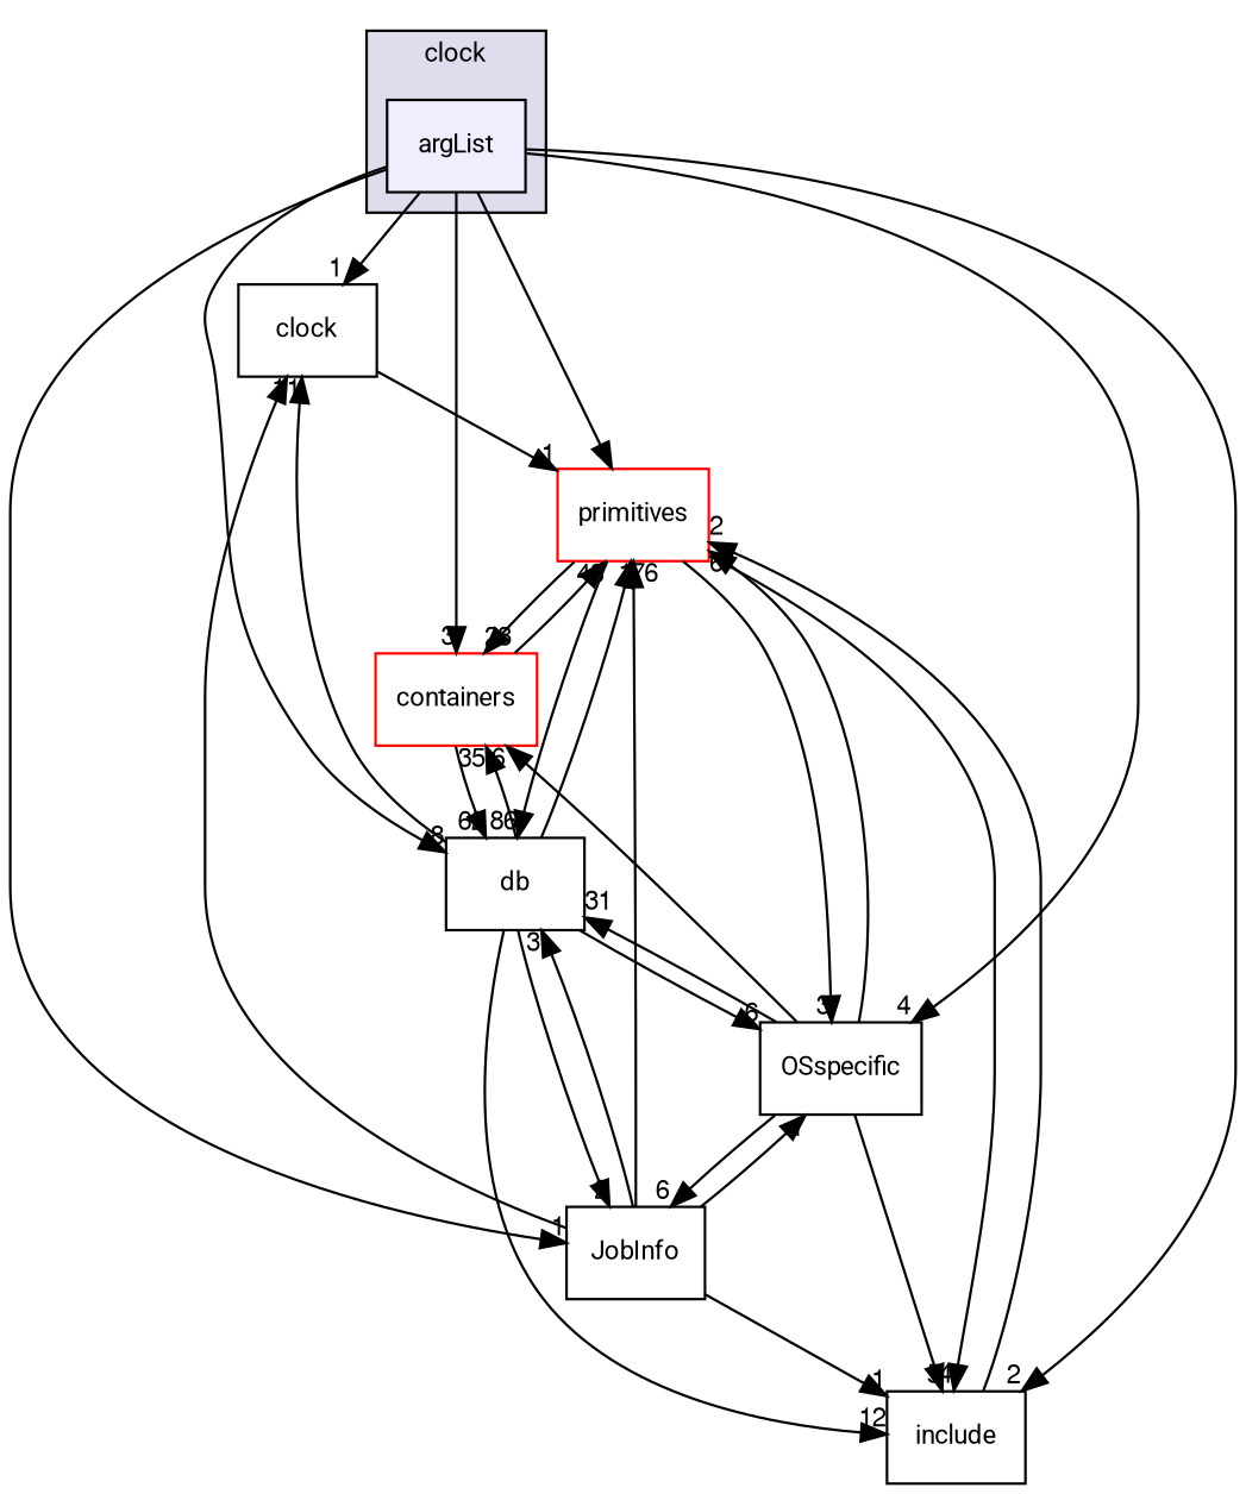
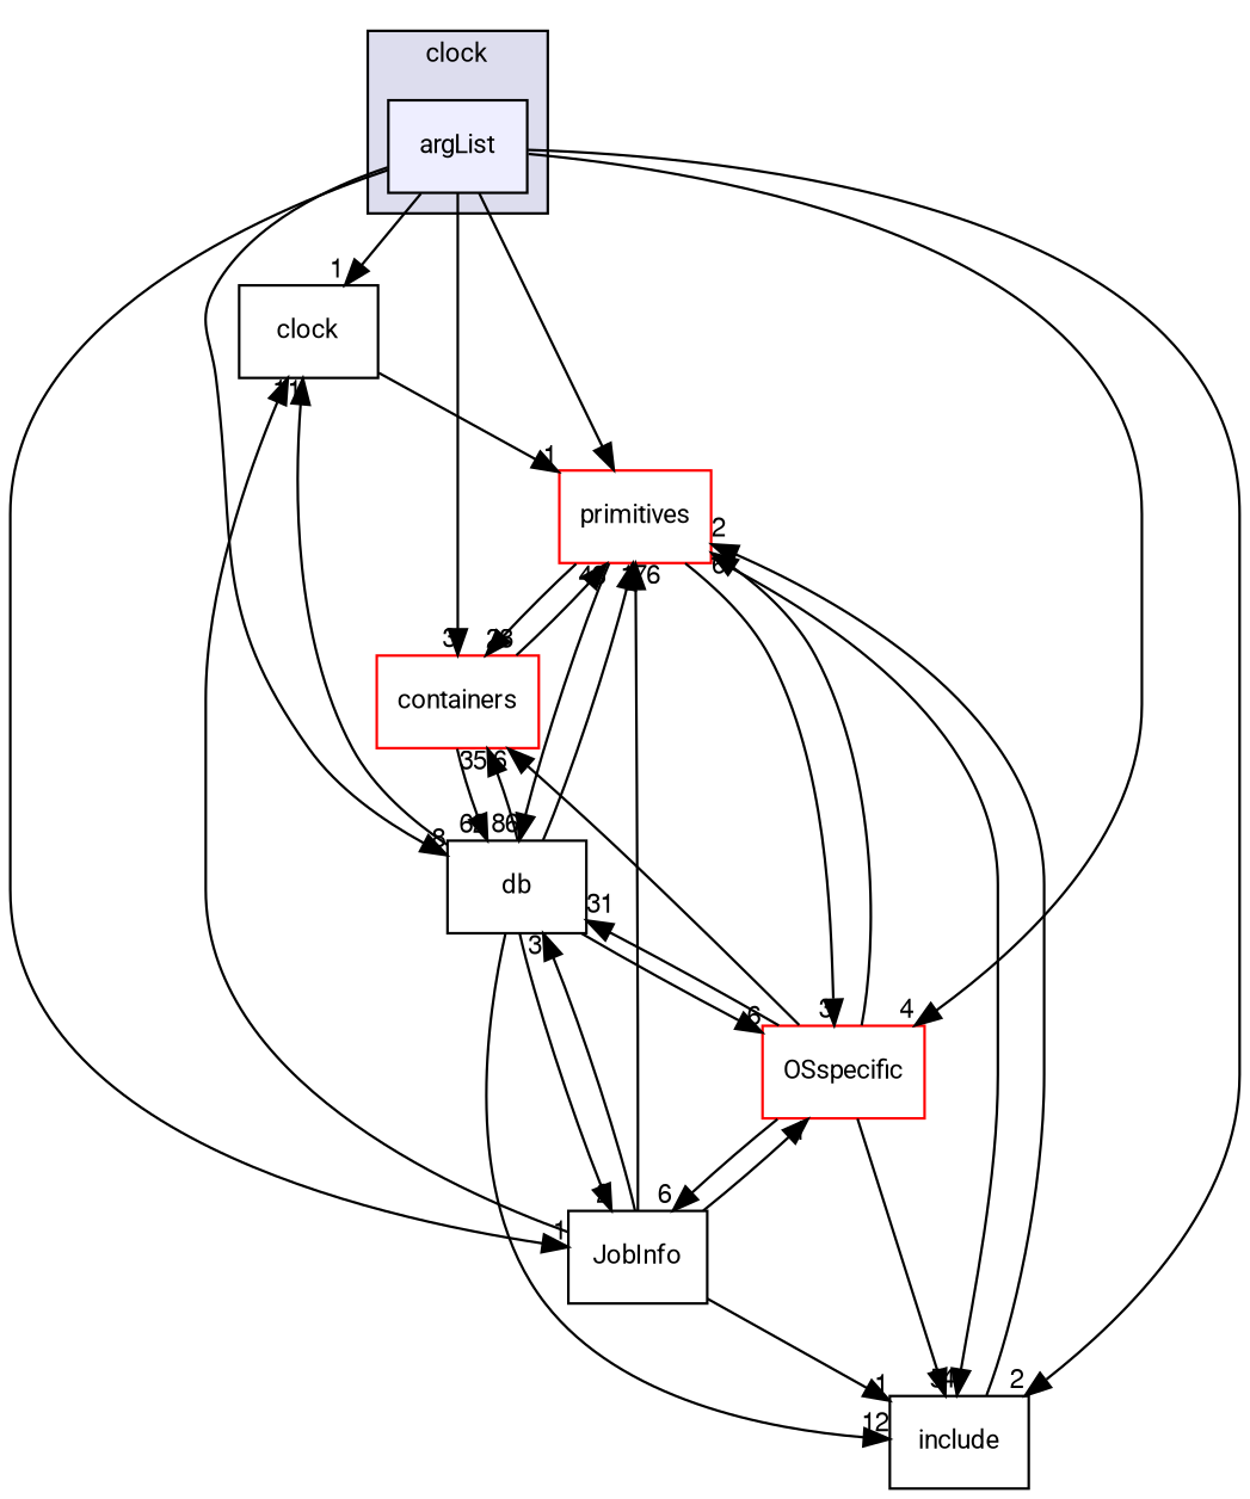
  digraph {
    compound=true
    fontname=Roboto
    node [fontname=Roboto fontsize=10 shape=box]
    edge [fontname=Roboto headlabel=1 labeldistance=1.5 labelfontname=FreeSans labelfontsize=10]
    n1 [fillcolor="#eeeeff" label=argList pencolor=black style=filled]
    n2 [label=clock]
    n3 [label=JobInfo]
    n4 [color=red label=containers]
    n5 [color=black label=db]
    n6 [color=red label=primitives]
    n7 [label=include]
-   n8 [color=black label=OSspecific]
+   n8 [color=red label=OSspecific]
    subgraph cluster_1 {
      bgcolor="#ddddee"
      fontsize=10
      label=clock
      pencolor=black
      n1
    }
    n1 -> n2
    n1 -> n3
    n1 -> n4 [headlabel=3]
    n1 -> n5 [headlabel=8]
    n1 -> n6 [headlabel=4]
    n1 -> n7 [headlabel=2]
    n1 -> n8 [headlabel=4]
    n2 -> n6
    n3 -> n2
    n3 -> n5 [headlabel=3]
    n3 -> n6
    n3 -> n7
    n3 -> n8
    n4 -> n5 [headlabel=62]
    n4 -> n6 [headlabel=48]
    n5 -> n2
    n5 -> n3 [headlabel=2]
    n5 -> n4 [headlabel=35]
    n5 -> n6 [headlabel=76]
    n5 -> n7 [headlabel=12]
    n5 -> n8 [headlabel=6]
    n6 -> n4 [headlabel=23]
    n6 -> n5 [headlabel=86]
    n6 -> n7 [headlabel=4]
    n6 -> n8 [headlabel=3]
    n7 -> n6 [headlabel=2]
    n8 -> n3 [headlabel=6]
    n8 -> n4 [headlabel=6]
    n8 -> n5 [headlabel=31]
    n8 -> n6 [headlabel=6]
    n8 -> n7 [headlabel=5]
  }
